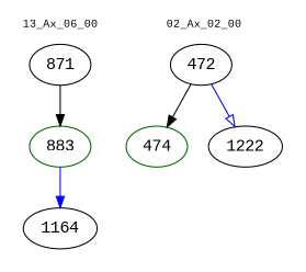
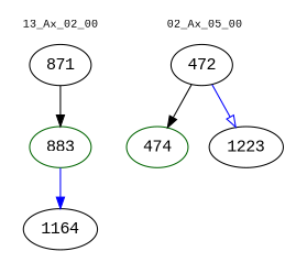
  digraph {
    fontname="Liberation Mono"
    node [color=black fontname="Liberation Mono"]
    edge [arrowhead=normal color=black fontname="Liberation Mono"]
    n1 [label=871]
    n2 [color=darkgreen label=883]
    n3 [label=1164]
    n4 [label=472]
    n5 [color=darkgreen label=474]
-   n6 [label=1222]
+   n6 [label=1223]
    subgraph cluster_1 {
      color=white
      fontsize=10
-     label="13_Ax_06_00"
+     label="13_Ax_02_00"
      n1
      n2
      n3
    }
    subgraph cluster_2 {
      color=white
      fontsize=10
-     label="02_Ax_02_00"
+     label="02_Ax_05_00"
      n4
      n5
      n6
    }
    n1 -> n2
    n2 -> n3 [color=blue]
    n4 -> n5
    n4 -> n6 [arrowhead=onormal color=blue]
  }
